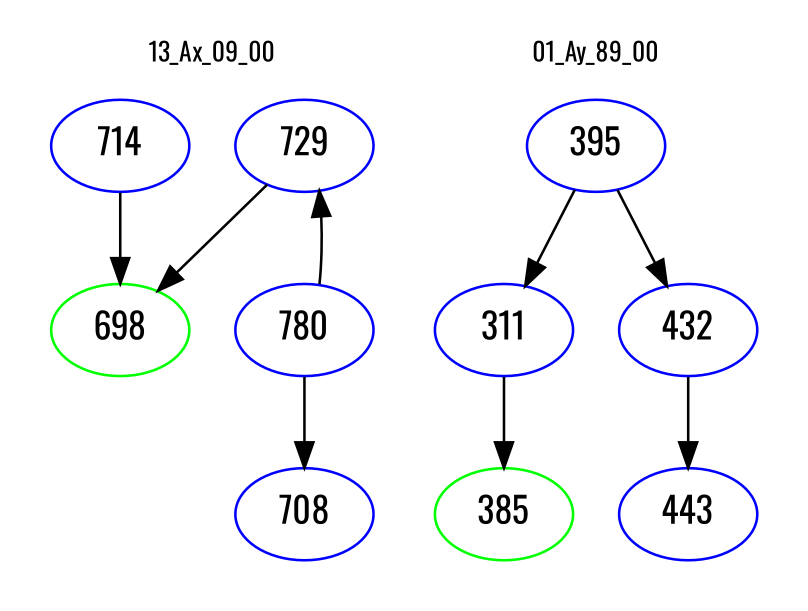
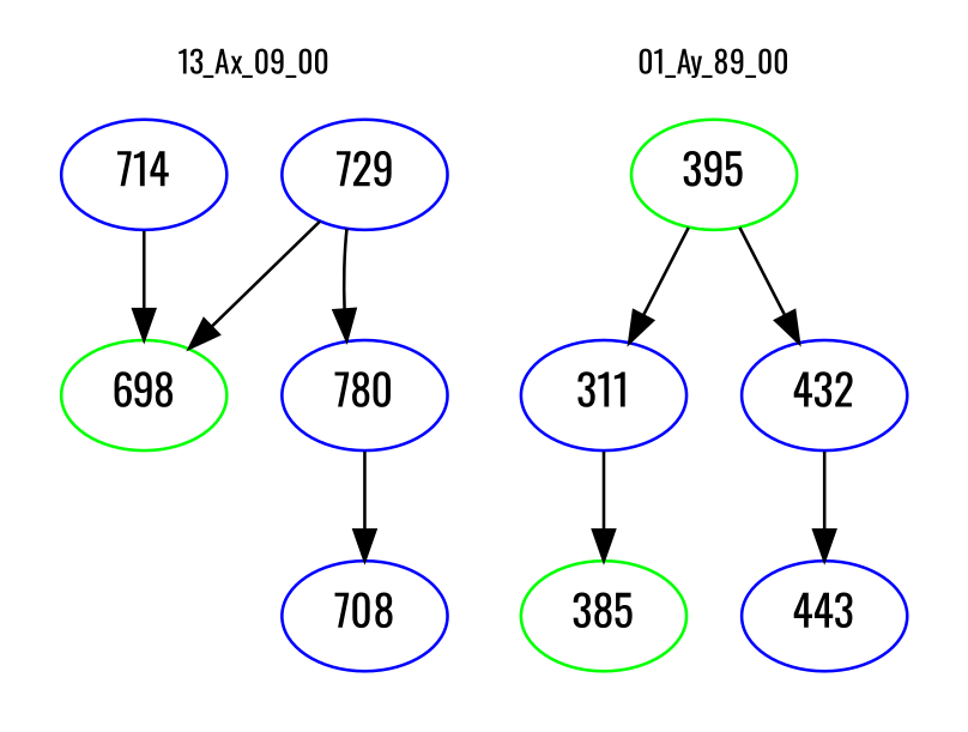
  digraph {
    fontname=Oswald
    node [color=blue fontname=Oswald]
    edge [color=black fontname=Oswald]
    n1 [label=729]
    n2 [label=714]
    n3 [label=780]
    n4 [color=green label=698]
    n5 [label=708]
-   n6 [label=395]
+   n6 [color=green label=395]
    n7 [label=311]
    n8 [label=432]
    n9 [color=green label=385]
    n10 [label=443]
    subgraph cluster_1 {
      color=white
      fontsize=10
      label="13_Ax_09_00"
      n1
      n2
      n3
      n4
      n5
    }
    subgraph cluster_2 {
      color=white
      fontsize=10
      label="01_Ay_89_00"
      n6
      n7
      n8
      n9
      n10
    }
-   n3 -> n1
+   n1 -> n3
    n1 -> n4
    n2 -> n4
    n3 -> n5
    n6 -> n7
    n6 -> n8
    n7 -> n9
    n8 -> n10
  }
